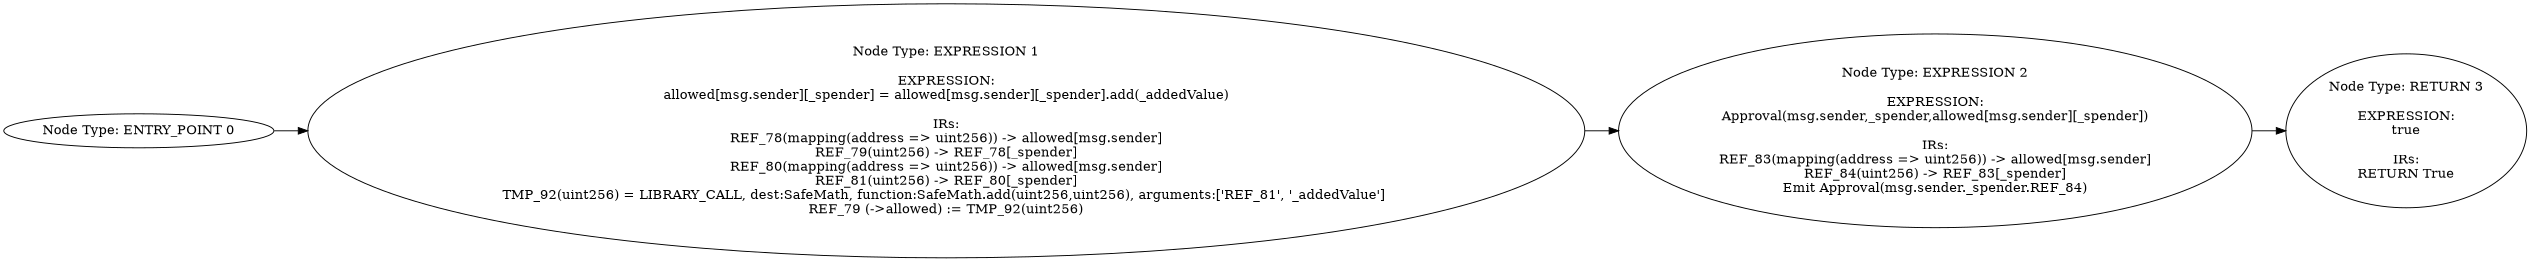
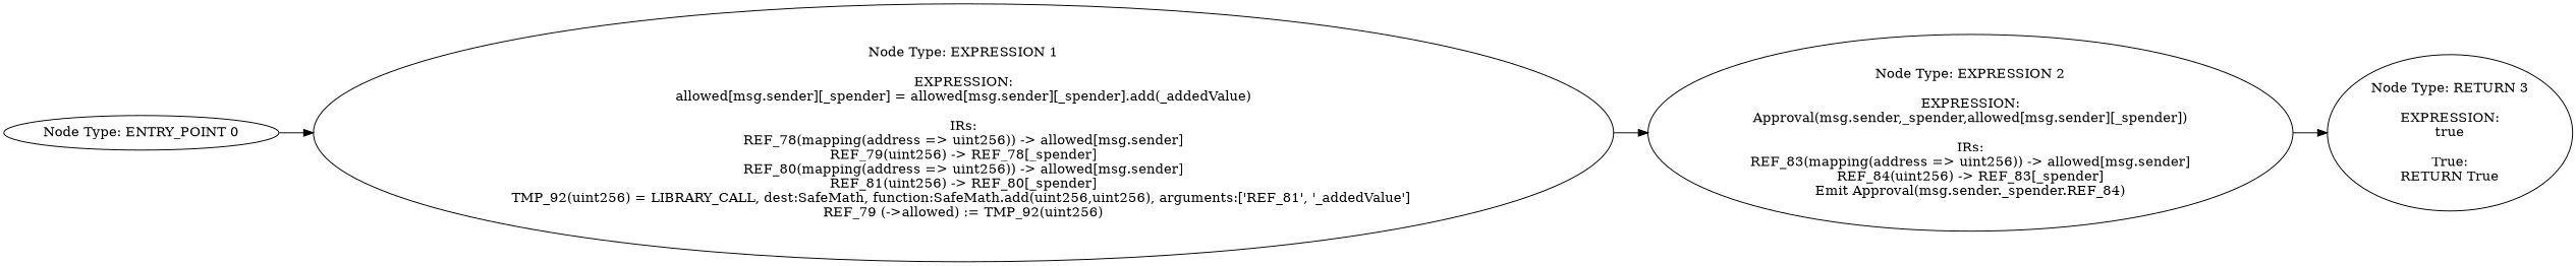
  digraph {
    rankdir=LR
    n1 [label="Node Type: ENTRY_POINT 0\n"]
    n2 [label="Node Type: EXPRESSION 1\n\nEXPRESSION:\nallowed[msg.sender][_spender] = allowed[msg.sender][_spender].add(_addedValue)\n\nIRs:\nREF_78(mapping(address => uint256)) -> allowed[msg.sender]\nREF_79(uint256) -> REF_78[_spender]\nREF_80(mapping(address => uint256)) -> allowed[msg.sender]\nREF_81(uint256) -> REF_80[_spender]\nTMP_92(uint256) = LIBRARY_CALL, dest:SafeMath, function:SafeMath.add(uint256,uint256), arguments:['REF_81', '_addedValue'] \nREF_79 (->allowed) := TMP_92(uint256)"]
    n3 [label="Node Type: EXPRESSION 2\n\nEXPRESSION:\nApproval(msg.sender,_spender,allowed[msg.sender][_spender])\n\nIRs:\nREF_83(mapping(address => uint256)) -> allowed[msg.sender]\nREF_84(uint256) -> REF_83[_spender]\nEmit Approval(msg.sender._spender.REF_84)"]
-   n4 [label="Node Type: RETURN 3\n\nEXPRESSION:\ntrue\n\nIRs:\nRETURN True"]
+   n4 [label="Node Type: RETURN 3\n\nEXPRESSION:\ntrue\n\nTrue:\nRETURN True"]
    n1 -> n2
    n2 -> n3
    n3 -> n4
  }
